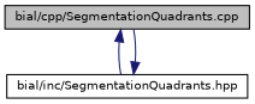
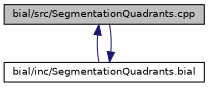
  digraph {
    node [color=black fontname=Helvetica fontsize=10 shape=record style=filled]
    edge [color=midnightblue dir=back fontname=Helvetica fontsize=10 labelfontname=Helvetica labelfontsize=10 style=solid]
-   n1 [fillcolor=grey75 fontcolor=black height=0.2 label="bial/cpp/SegmentationQuadrants.cpp" width=0.4]
-   n2 [fillcolor=white height=0.2 label="bial/inc/SegmentationQuadrants.hpp" width=0.4]
+   n1 [fillcolor=grey75 fontcolor=black height=0.2 label="bial/src/SegmentationQuadrants.cpp" width=0.4]
+   n2 [fillcolor=white height=0.2 label="bial/inc/SegmentationQuadrants.bial" width=0.4]
    n1 -> n2
    n2 -> n1
  }
